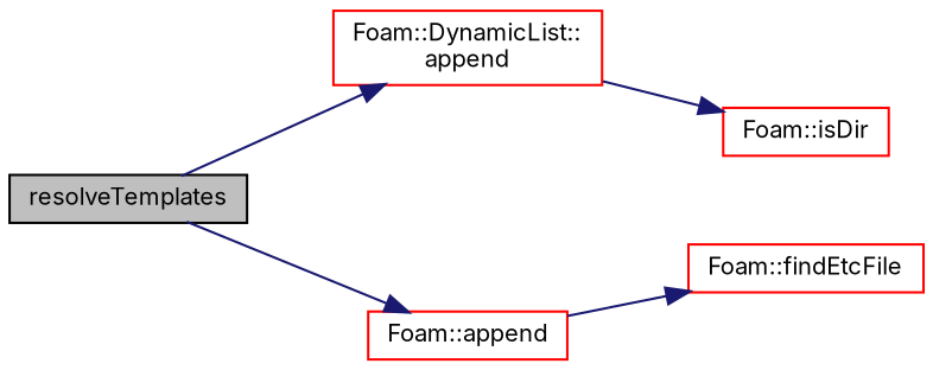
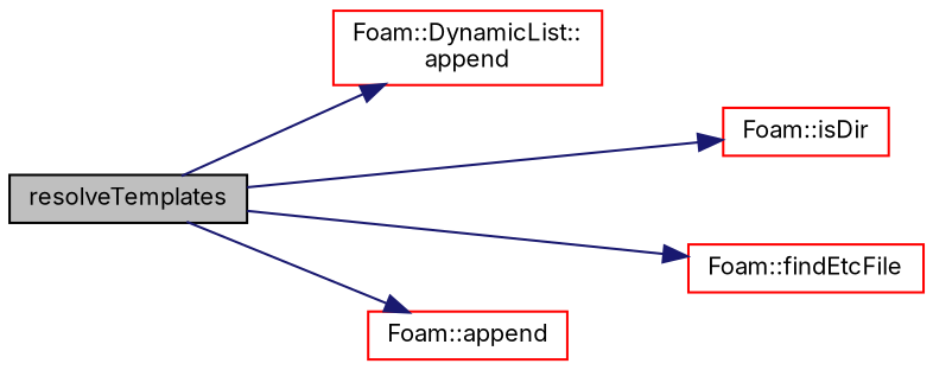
  digraph {
    fontname=Inter
    rankdir=LR
    node [color=red fontname=Inter fontsize=10 shape=record]
    edge [color=midnightblue fontname=Inter fontsize=10 labelfontname=FreeSans labelfontsize=10 style=solid]
    n1 [color=black fillcolor=grey75 fontcolor=black height=0.2 label=resolveTemplates style=filled width=0.4]
    n2 [height=0.2 label="Foam::DynamicList::\lappend" width=0.4]
    n3 [height=0.2 label="Foam::findEtcFile" width=0.4]
    n4 [height=0.2 label="Foam::append" width=0.4]
    n5 [height=0.2 label="Foam::isDir" width=0.4]
    n1 -> n2
-   n4 -> n3
+   n1 -> n3
    n1 -> n4
-   n2 -> n5
+   n1 -> n5
  }
